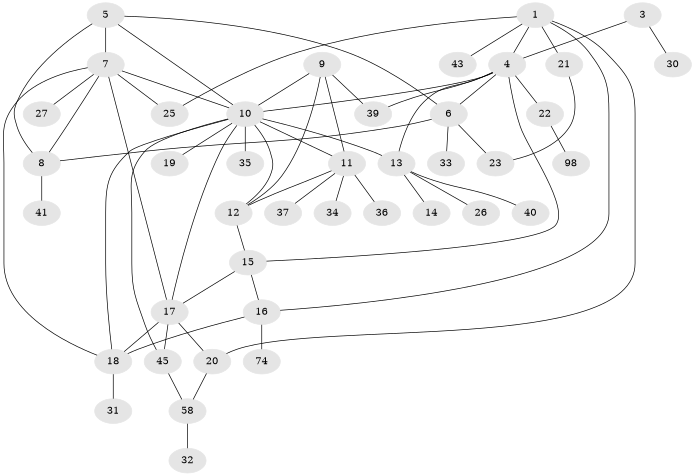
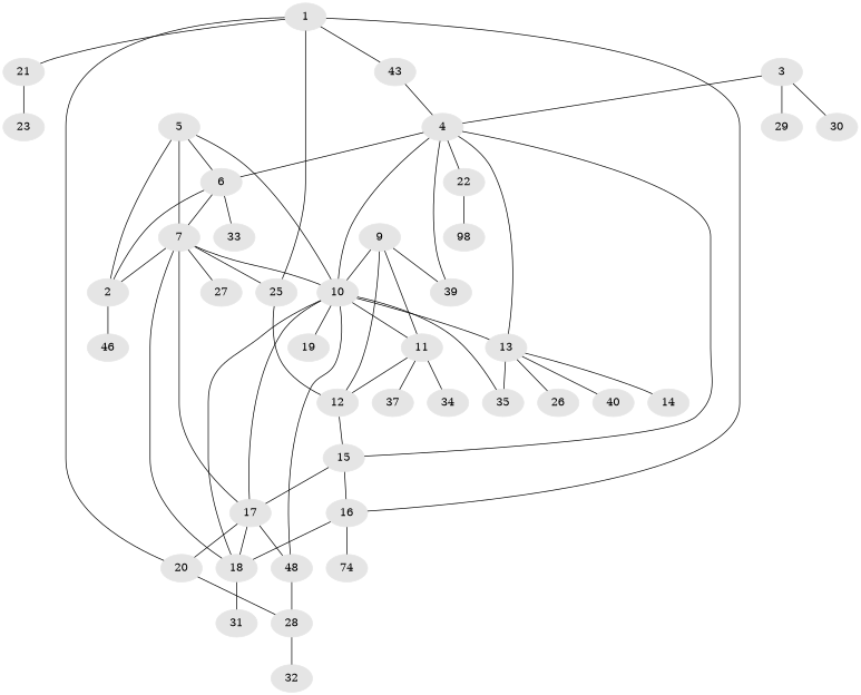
  graph {
    node [color=gray90 style=filled]
    edge [weight=1.0]
    1
    4
    16
    20
    21
    25
    43
    3
+   29
    30
    6
    10
    13
    15
    22
    39
    18
    n18 [label=74]
-   28 [label=58]
+   28
    23
    7
-   8
+   8 [label=2]
    33
    17
    11
    12
    19
    35
-   45
+   45 [label=48]
    14
    26
    40
    n33 [label=98]
    5
    27
-   41
+   41 [label=46]
    31
    9
    34
-   36
    37
    32
-   1 -- 4
+   43 -- 4
    1 -- 16
    1 -- 20
    1 -- 21
    1 -- 25
    1 -- 43
    4 -- 6
    4 -- 10
    4 -- 13
    4 -- 15
    4 -- 22
    4 -- 39
    16 -- 18
    16 -- n18 [weight=2.0]
    20 -- 28
    21 -- 23
    3 -- 4
+   3 -- 29
    3 -- 30
-   6 -- 23
+   6 -- 7
    6 -- 8
    6 -- 33
    10 -- 13 [weight=2.0]
    10 -- 18
    10 -- 17
    10 -- 11
-   10 -- 12
+   25 -- 12
    10 -- 19
    10 -- 35
    10 -- 45
+   13 -- 35 [weight=2.0]
    13 -- 14
    13 -- 26
    13 -- 40
    15 -- 16
    15 -- 17
    22 -- n33
    18 -- 31 [weight=2.0]
    28 -- 32 [weight=2.0]
    7 -- 25
    7 -- 10
    7 -- 18
    7 -- 8
    7 -- 17
    7 -- 27
    8 -- 41 [weight=2.0]
    17 -- 20
    17 -- 18 [weight=2.0]
    17 -- 45
    11 -- 12
    11 -- 34
-   11 -- 36
    11 -- 37
    12 -- 15
    45 -- 28
    5 -- 6
    5 -- 10
    5 -- 7 [weight=3.0]
    5 -- 8
    9 -- 10
    9 -- 39
    9 -- 11
    9 -- 12
  }
